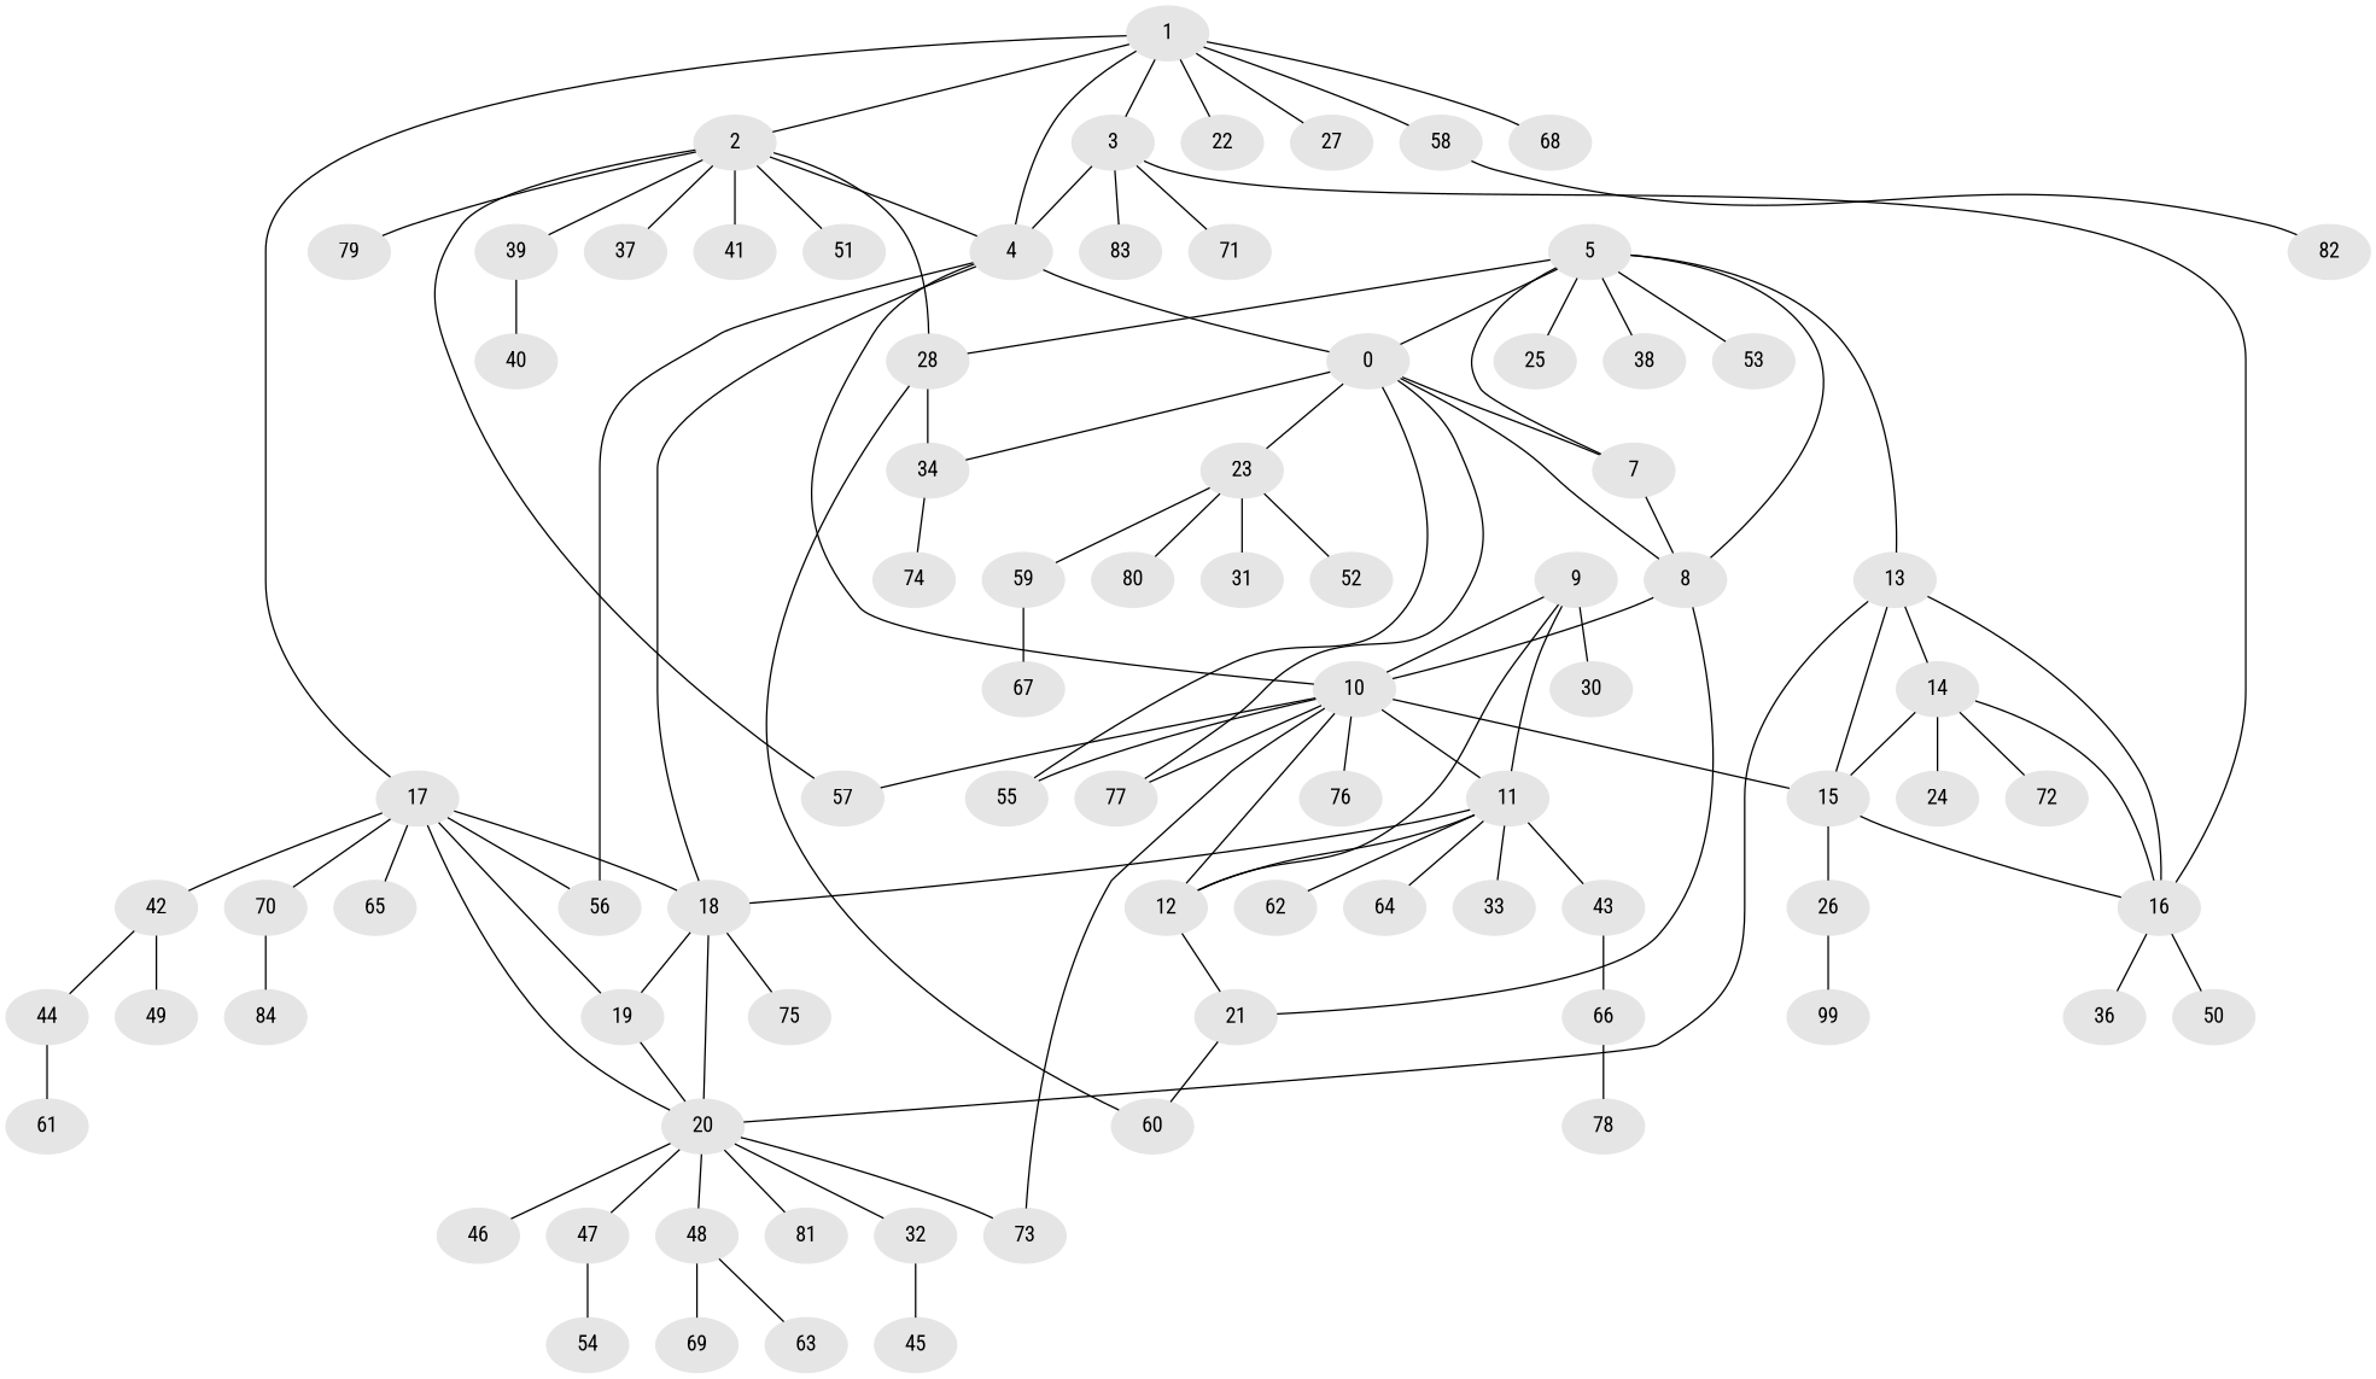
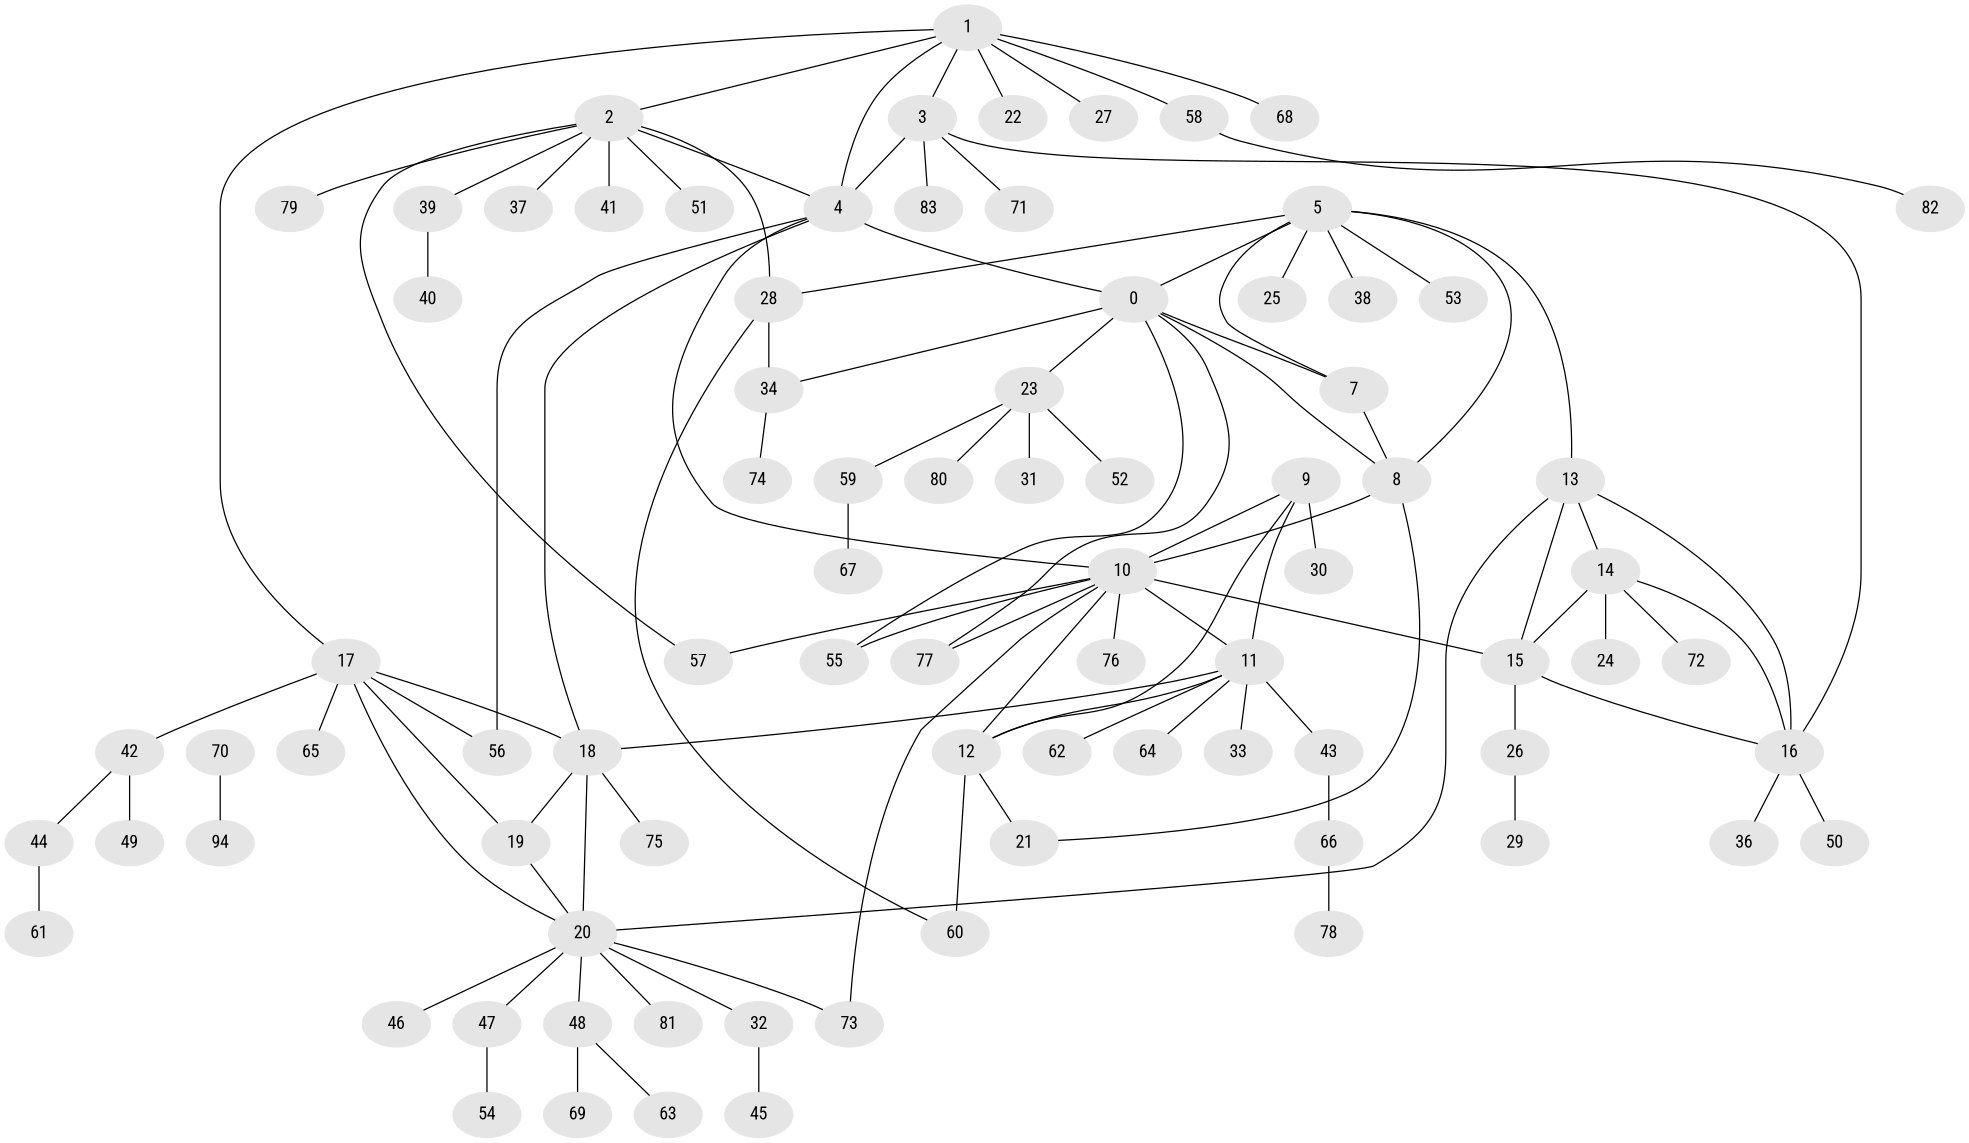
  graph {
    fontname="Roboto Condensed"
    node [color=gray90 fontname="Roboto Condensed" style=filled]
    edge [fontname="Roboto Condensed"]
    1
    2
    3
    4
    17
    22
    27
    58
    68
    28
    37
    39
    41
    51
    57
    79
    16
    71
    83
    n20 [label=0]
    10
    56
    18
    20
    19
    42
    65
    70
    82
    34
    60
    40
    36
    50
    7
    8
    23
    55
    77
    11
    12
    15
    73
    76
    5
    13
    25
    38
    53
    21
    14
    75
    31
    52
    59
    80
    74
    9
    30
    33
    43
    62
    64
    26
    66
    24
    72
    32
    46
    47
    48
    81
-   29 [label=99]
+   29
    44
    49
-   84
+   84 [label=94]
    45
    54
    63
    69
    67
    61
    78
    1 -- 2
    1 -- 3
    1 -- 4
    1 -- 17
    1 -- 22
    1 -- 27
    1 -- 58
    1 -- 68
    2 -- 4
    2 -- 28
    2 -- 37
    2 -- 39
    2 -- 41
    2 -- 51
    2 -- 57
    2 -- 79
    3 -- 4
    3 -- 16
    3 -- 71
    3 -- 83
    4 -- n20
    4 -- 10
    4 -- 56
    4 -- 18
    17 -- 56
    17 -- 18
    17 -- 20
    17 -- 19
    17 -- 42
    17 -- 65
-   17 -- 70
    58 -- 82
    28 -- 34
    28 -- 60
    39 -- 40
    16 -- 36
    16 -- 50
    n20 -- 34
    n20 -- 7
    n20 -- 8
    n20 -- 23
    n20 -- 55
    n20 -- 77
    10 -- 57
    10 -- 55
    10 -- 77
    10 -- 11
    10 -- 12
    10 -- 15
    10 -- 73
    10 -- 76
    18 -- 20
    18 -- 19
    18 -- 75
    20 -- 73
    20 -- 32
    20 -- 46
    20 -- 47
    20 -- 48
    20 -- 81
    19 -- 20
    42 -- 44
    42 -- 49
    70 -- 84
    34 -- 74
    7 -- 8
    8 -- 10
    8 -- 21
    23 -- 31
    23 -- 52
    23 -- 59
    23 -- 80
    11 -- 18
    11 -- 12
    11 -- 33
    11 -- 43
    11 -- 62
    11 -- 64
-   21 -- 60
+   12 -- 60
    12 -- 21
    15 -- 16
    15 -- 26
    5 -- 28
    5 -- n20
    5 -- 7
    5 -- 8
    5 -- 13
    5 -- 25
    5 -- 38
    5 -- 53
    13 -- 16
    13 -- 20
    13 -- 15
    13 -- 14
    14 -- 16
    14 -- 15
    14 -- 24
    14 -- 72
    59 -- 67
    9 -- 10
    9 -- 11
    9 -- 12
    9 -- 30
    43 -- 66
    26 -- 29
    66 -- 78
    32 -- 45
    47 -- 54
    48 -- 63
    48 -- 69
    44 -- 61
  }
